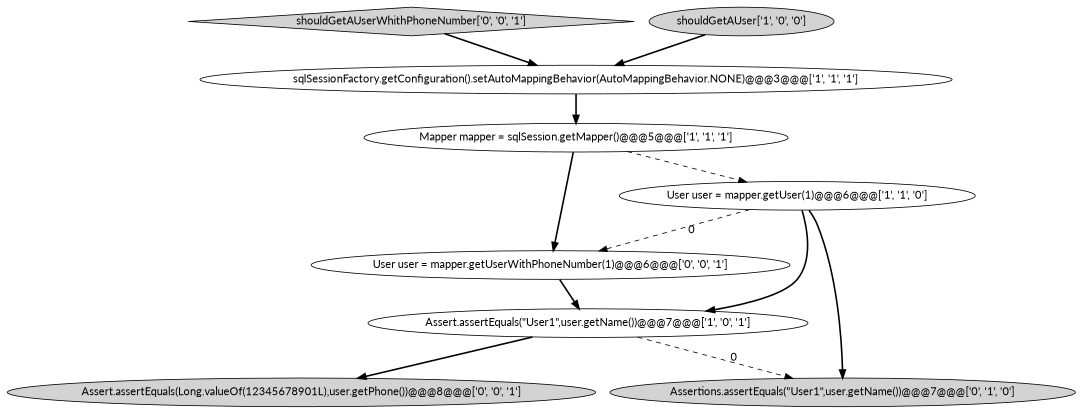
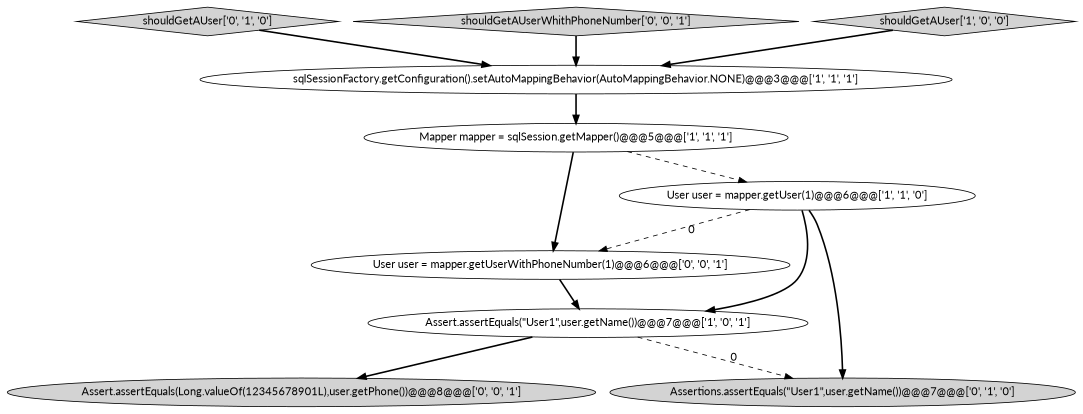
  digraph {
    fontname=Lato
    node [fillcolor=white fontname=Lato shape=ellipse style=filled]
    edge [fontname=Lato style=bold]
    n1 [label="Assert.assertEquals(\"User1\",user.getName())@@@7@@@['1', '0', '1']"]
    n2 [fillcolor=lightgray label="Assertions.assertEquals(\"User1\",user.getName())@@@7@@@['0', '1', '0']"]
    n3 [fillcolor=lightgray label="Assert.assertEquals(Long.valueOf(12345678901L),user.getPhone())@@@8@@@['0', '0', '1']"]
    n4 [label="Mapper mapper = sqlSession.getMapper()@@@5@@@['1', '1', '1']"]
    n5 [label="User user = mapper.getUserWithPhoneNumber(1)@@@6@@@['0', '0', '1']"]
    n6 [label="User user = mapper.getUser(1)@@@6@@@['1', '1', '0']"]
+   n7 [fillcolor=lightgray label="shouldGetAUser['0', '1', '0']" shape=diamond]
    n8 [label="sqlSessionFactory.getConfiguration().setAutoMappingBehavior(AutoMappingBehavior.NONE)@@@3@@@['1', '1', '1']"]
    n9 [fillcolor=lightgray label="shouldGetAUserWhithPhoneNumber['0', '0', '1']" shape=diamond]
-   n10 [fillcolor=lightgray label="shouldGetAUser['1', '0', '0']"]
+   n10 [fillcolor=lightgray label="shouldGetAUser['1', '0', '0']" shape=diamond]
    n1 -> n2 [label=0 style=dashed]
    n1 -> n3
    n4 -> n5
    n4 -> n6 [style=dashed]
    n5 -> n1
    n6 -> n1
    n6 -> n2
    n6 -> n5 [label=0 style=dashed]
+   n7 -> n8
    n8 -> n4
    n9 -> n8
    n10 -> n8
  }
